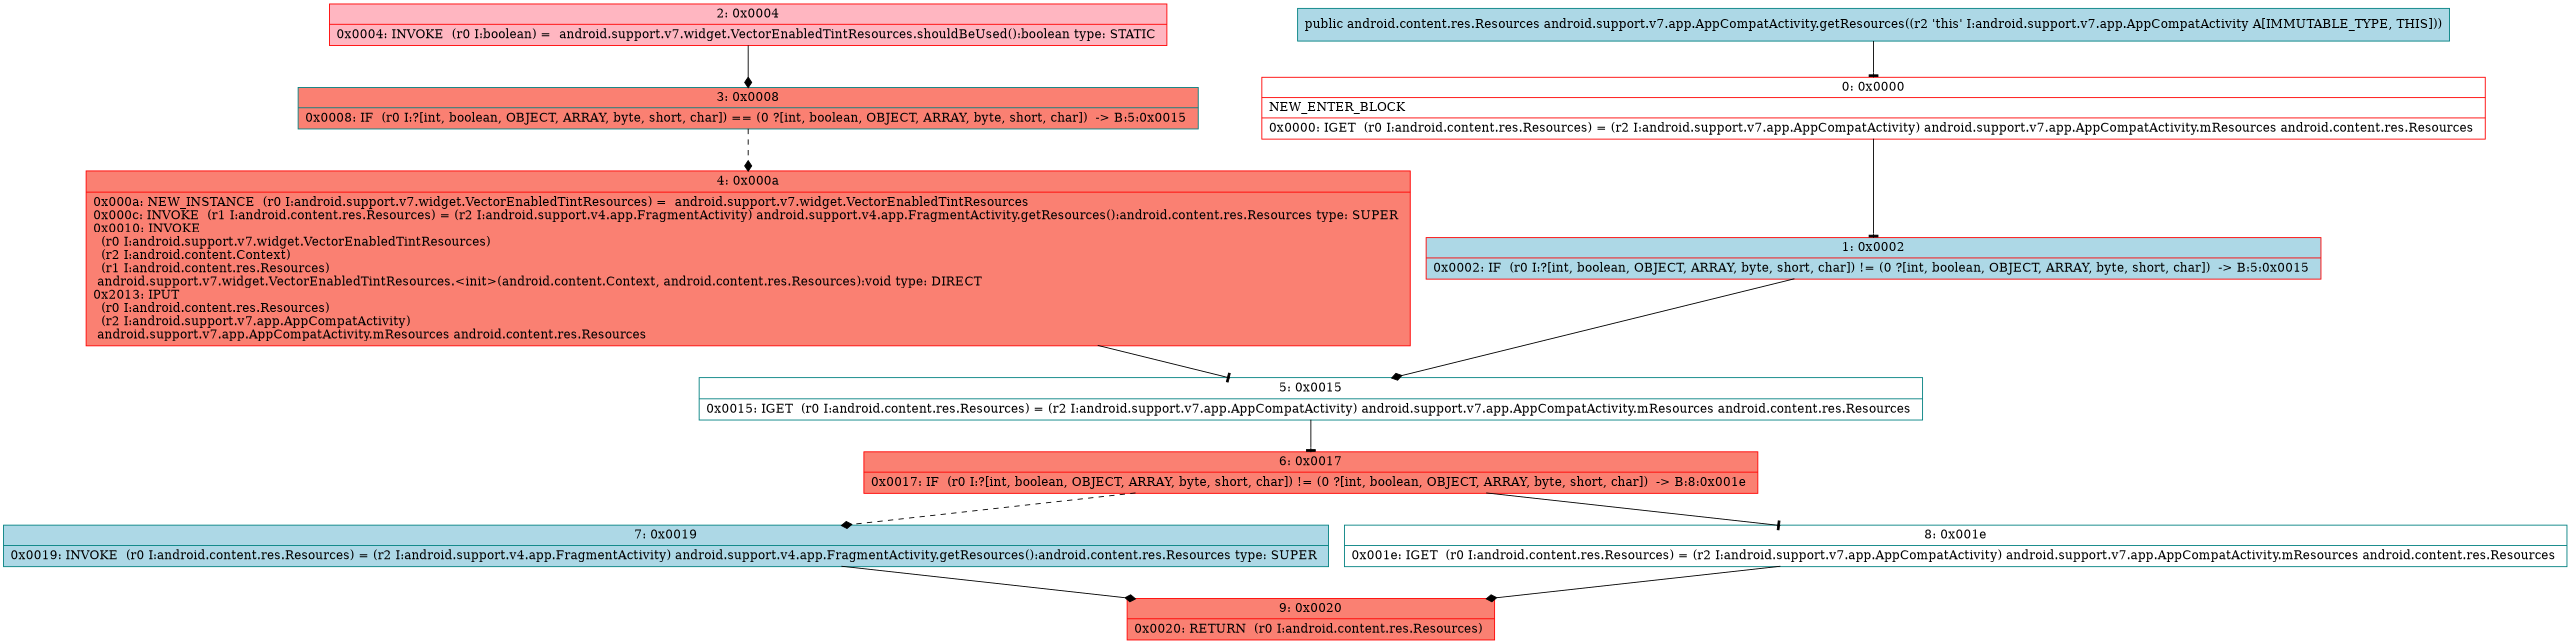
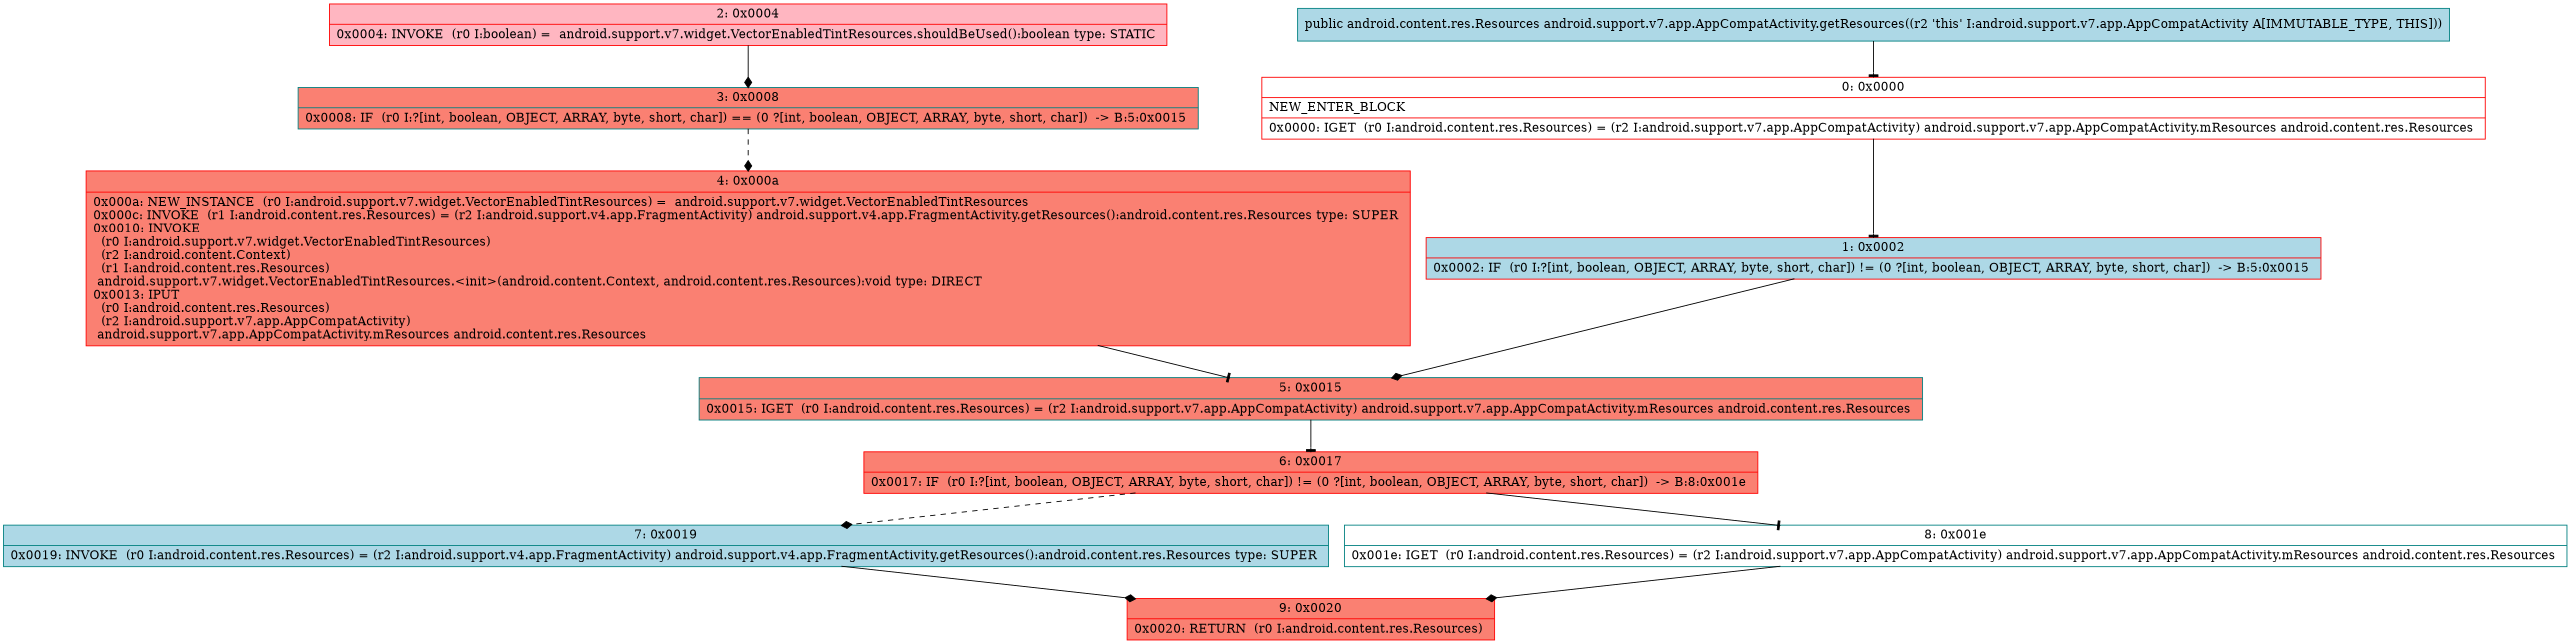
  digraph {
    node [color=red fillcolor=salmon shape=record style=filled]
    edge [arrowhead=diamond]
    n1 [fillcolor=white label="{0\:\ 0x0000|NEW_ENTER_BLOCK\l|0x0000: IGET  (r0 I:android.content.res.Resources) = (r2 I:android.support.v7.app.AppCompatActivity) android.support.v7.app.AppCompatActivity.mResources android.content.res.Resources \l}"]
    n2 [fillcolor=lightblue label="{1\:\ 0x0002|0x0002: IF  (r0 I:?[int, boolean, OBJECT, ARRAY, byte, short, char]) != (0 ?[int, boolean, OBJECT, ARRAY, byte, short, char])  \-\> B:5:0x0015 \l}"]
-   n3 [color=teal fillcolor=white label="{5\:\ 0x0015|0x0015: IGET  (r0 I:android.content.res.Resources) = (r2 I:android.support.v7.app.AppCompatActivity) android.support.v7.app.AppCompatActivity.mResources android.content.res.Resources \l}"]
+   n3 [color=teal label="{5\:\ 0x0015|0x0015: IGET  (r0 I:android.content.res.Resources) = (r2 I:android.support.v7.app.AppCompatActivity) android.support.v7.app.AppCompatActivity.mResources android.content.res.Resources \l}"]
    n4 [fillcolor=lightpink label="{2\:\ 0x0004|0x0004: INVOKE  (r0 I:boolean) =  android.support.v7.widget.VectorEnabledTintResources.shouldBeUsed():boolean type: STATIC \l}"]
    n5 [color=teal label="{3\:\ 0x0008|0x0008: IF  (r0 I:?[int, boolean, OBJECT, ARRAY, byte, short, char]) == (0 ?[int, boolean, OBJECT, ARRAY, byte, short, char])  \-\> B:5:0x0015 \l}"]
    n6 [label="{6\:\ 0x0017|0x0017: IF  (r0 I:?[int, boolean, OBJECT, ARRAY, byte, short, char]) != (0 ?[int, boolean, OBJECT, ARRAY, byte, short, char])  \-\> B:8:0x001e \l}"]
-   n7 [label="{4\:\ 0x000a|0x000a: NEW_INSTANCE  (r0 I:android.support.v7.widget.VectorEnabledTintResources) =  android.support.v7.widget.VectorEnabledTintResources \l0x000c: INVOKE  (r1 I:android.content.res.Resources) = (r2 I:android.support.v4.app.FragmentActivity) android.support.v4.app.FragmentActivity.getResources():android.content.res.Resources type: SUPER \l0x0010: INVOKE  \l  (r0 I:android.support.v7.widget.VectorEnabledTintResources)\l  (r2 I:android.content.Context)\l  (r1 I:android.content.res.Resources)\l android.support.v7.widget.VectorEnabledTintResources.\<init\>(android.content.Context, android.content.res.Resources):void type: DIRECT \l0x2013: IPUT  \l  (r0 I:android.content.res.Resources)\l  (r2 I:android.support.v7.app.AppCompatActivity)\l android.support.v7.app.AppCompatActivity.mResources android.content.res.Resources \l}"]
+   n7 [label="{4\:\ 0x000a|0x000a: NEW_INSTANCE  (r0 I:android.support.v7.widget.VectorEnabledTintResources) =  android.support.v7.widget.VectorEnabledTintResources \l0x000c: INVOKE  (r1 I:android.content.res.Resources) = (r2 I:android.support.v4.app.FragmentActivity) android.support.v4.app.FragmentActivity.getResources():android.content.res.Resources type: SUPER \l0x0010: INVOKE  \l  (r0 I:android.support.v7.widget.VectorEnabledTintResources)\l  (r2 I:android.content.Context)\l  (r1 I:android.content.res.Resources)\l android.support.v7.widget.VectorEnabledTintResources.\<init\>(android.content.Context, android.content.res.Resources):void type: DIRECT \l0x0013: IPUT  \l  (r0 I:android.content.res.Resources)\l  (r2 I:android.support.v7.app.AppCompatActivity)\l android.support.v7.app.AppCompatActivity.mResources android.content.res.Resources \l}"]
    n8 [color=teal fillcolor=lightblue label="{7\:\ 0x0019|0x0019: INVOKE  (r0 I:android.content.res.Resources) = (r2 I:android.support.v4.app.FragmentActivity) android.support.v4.app.FragmentActivity.getResources():android.content.res.Resources type: SUPER \l}"]
    n9 [color=teal fillcolor=white label="{8\:\ 0x001e|0x001e: IGET  (r0 I:android.content.res.Resources) = (r2 I:android.support.v7.app.AppCompatActivity) android.support.v7.app.AppCompatActivity.mResources android.content.res.Resources \l}"]
    n10 [label="{9\:\ 0x0020|0x0020: RETURN  (r0 I:android.content.res.Resources) \l}"]
    n11 [color=teal fillcolor=lightblue label="{public android.content.res.Resources android.support.v7.app.AppCompatActivity.getResources((r2 'this' I:android.support.v7.app.AppCompatActivity A[IMMUTABLE_TYPE, THIS])) }"]
    n1 -> n2 [arrowhead=tee]
    n2 -> n3
    n3 -> n6 [arrowhead=tee]
    n4 -> n5
    n5 -> n7 [style=dashed]
    n6 -> n8 [style=dashed]
    n6 -> n9 [arrowhead=tee]
    n7 -> n3 [arrowhead=tee]
    n8 -> n10
    n9 -> n10
    n11 -> n1 [arrowhead=tee]
  }
